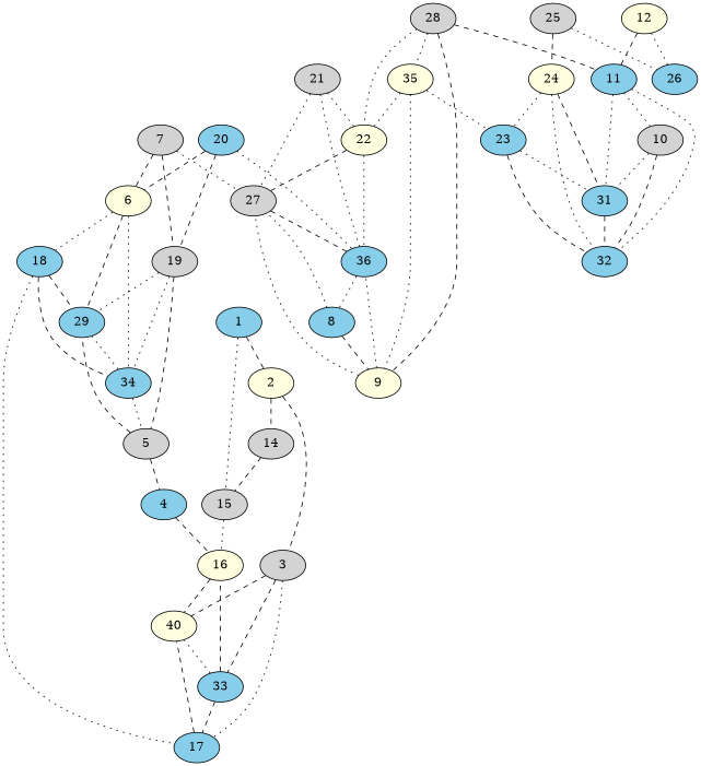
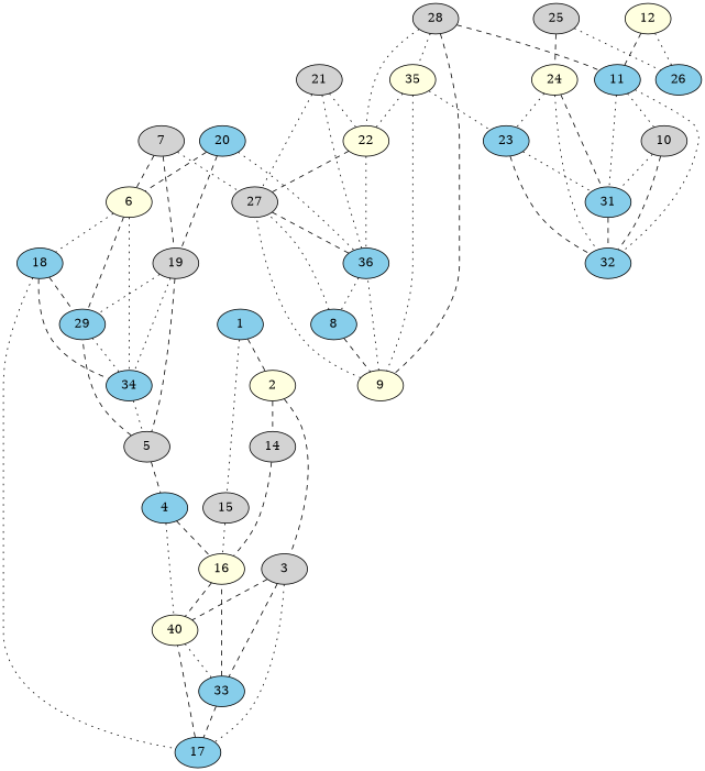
  graph {
    node [aaLength=5 fillcolor=skyblue sequence=TPTIELICG style=filled type=0]
    edge [distance0=2.0 frequency=1 style=dotted type0=2]
    1 [aaLength=9]
    2 [aaLength=14 fillcolor=lightyellow sequence=SEAQREAIINSARA]
    15 [aaLength=14 fillcolor=lightgrey sequence=SEAQREAIINSARA]
    14 [aaLength=9 fillcolor=lightgrey]
    3 [fillcolor=lightgrey sequence=SSSFL]
    16 [fillcolor=lightyellow sequence=SSSFL]
    17 [aaLength=12 sequence=DKALREELVTLT]
    n8 [fillcolor=lightyellow label=40 sequence=SSIIR type=1]
    33 [sequence=SSIIR type=1]
    4 [aaLength=12 sequence=DKALREELVTLT]
    5 [aaLength=6 fillcolor=lightgrey sequence=KHVAQA]
    29 [aaLength=8 sequence=EFWVFCAD type=1]
    34 [aaLength=8 sequence=EFWVFCAD type=1]
    6 [aaLength=8 fillcolor=lightyellow sequence=FNRHLQIC]
    18 [aaLength=6 sequence=KHVAQA]
    7 [aaLength=26 fillcolor=lightgrey sequence=LAEQLLLGVVDTAMMAQNALIAAESL]
    19 [aaLength=8 fillcolor=lightgrey sequence=FNRHLQIC]
    27 [fillcolor=lightgrey sequence=GGVYI type=1]
    36 [sequence=GGVYI type=1]
    8 [sequence=GGLRN]
    9 [aaLength=9 fillcolor=lightyellow sequence=NIEAVTKLL]
    10 [fillcolor=lightgrey sequence=PASIL]
    31 [aaLength=3 sequence=VHE type=1]
    32 [aaLength=3 sequence=VHE type=1]
    11 [aaLength=18 sequence=DKGALAQYDEQLAEYYLT]
    12 [aaLength=11 fillcolor=lightyellow sequence=TWSDHIRRTII]
    26 [aaLength=9 sequence=FILDYLHKQ]
    25 [aaLength=11 fillcolor=lightgrey sequence=TWSDHIRRTII]
    24 [aaLength=18 fillcolor=lightyellow sequence=DKGALAQYDEQLAEYYLT]
    23 [sequence=PASIL]
    20 [aaLength=26 sequence=LAEQLLLGVVDTAMMAQNALIAAESL]
    21 [fillcolor=lightgrey sequence=GGLRN]
    22 [aaLength=9 fillcolor=lightyellow sequence=NIEAVTKLL]
    28 [aaLength=10 fillcolor=lightgrey sequence=VLPLFGLCLG type=1]
    35 [aaLength=10 fillcolor=lightyellow sequence=VLPLFGLCLG type=1]
    1 -- 2 [distance0=22.86839 style=dashed type0=3]
    1 -- 15 [distance0=21.67549]
    2 -- 14 [distance0=21.68358 style=dashed]
    2 -- 3 [style=dashed type0=4]
    15 -- 16 [type0=4]
-   14 -- 15 [distance0=22.88638 distance1=12.0 frequency=2 style=dashed type0=3 type1=4]
+   14 -- 16 [distance0=22.88638 distance1=12.0 frequency=2 style=dashed type0=3 type1=4]
    3 -- 17 [distance0=14.22545 type0=1]
    3 -- n8 [distance0=17.50657 distance1=2.0 frequency=2 style=dashed type1=4]
    3 -- 33 [distance0=17.50657 style=dashed type0=3]
    16 -- n8 [distance0=16.67801 style=dashed]
    17 -- n8 [distance0=19.0672 style=dashed type0=3]
    n8 -- 33 [distance0=0.0 type0=1]
    33 -- 16 [distance0=16.67801 style=dashed]
    33 -- 17 [style=dashed type0=4]
    4 -- 16 [distance0=14.23272 style=dashed type0=1]
+   4 -- n8 [distance0=18.17471 type0=3]
    5 -- 4 [distance0=15.61584 style=dashed type0=1]
    5 -- 29 [distance0=16.2735 distance1=1.0 frequency=2 style=dashed type1=4]
    29 -- 34 [distance0=0.0 type0=1]
    34 -- 5 [distance0=16.2735]
    6 -- 29 [distance0=17.98038 style=dashed type0=1]
    6 -- 34 [distance0=17.98038]
    6 -- 18 [distance0=18.8883 type0=3]
    18 -- 17 [distance0=15.60773 type0=1]
    18 -- 29 [distance0=17.16714 style=dashed]
    18 -- 34 [distance0=17.16714 distance1=1.0 frequency=2 style=dashed type0=3 type1=4]
    7 -- 6 [distance0=20.96313 style=dashed type0=3]
    7 -- 19 [distance0=20.55724 style=dashed]
    7 -- 27 [type0=4]
    19 -- 5 [distance0=18.95192 style=dashed type0=3]
    19 -- 29 [distance0=17.37265 type0=1]
    19 -- 34 [distance0=17.37265]
    27 -- 36 [distance0=0.0 style=dashed type0=1]
    36 -- 8 [distance0=13.66405]
    8 -- 27 [distance0=13.66405]
    8 -- 9 [distance0=6.333441 distance1=0.0 frequency=2 style=dashed type0=1 type1=5]
    9 -- 27 [distance0=16.69747]
    9 -- 36 [distance0=16.69747 type0=3]
    10 -- 31 [distance0=9.399623 type0=1]
    10 -- 32 [distance0=9.399623 distance1=0.0 frequency=2 style=dashed type1=5]
    31 -- 32 [distance0=0.0 style=dashed type0=1]
    11 -- 10 [distance0=19.14024 type0=1]
    11 -- 31 [distance0=21.7451]
    11 -- 32 [distance0=21.7451 type0=3]
    12 -- 11 [distance0=27.40493 style=dashed]
    12 -- 26 [distance0=30.46744 type0=3]
    25 -- 26 [distance0=23.78212 distance1=5.0 frequency=2 type0=1 type1=4]
    25 -- 24 [distance0=27.40993 style=dashed]
    24 -- 31 [distance0=22.6631 style=dashed]
    24 -- 32 [distance0=22.6631 type0=3]
    24 -- 23 [distance0=19.12001 type0=1]
    23 -- 31 [distance0=10.22829 distance1=0.0 frequency=2 type0=1 type1=5]
    23 -- 32 [distance0=10.22829 style=dashed]
    20 -- 6 [distance0=20.49276 style=dashed]
    20 -- 19 [distance0=21.00666 style=dashed type0=3]
    20 -- 36 [type0=4]
    21 -- 27 [distance0=14.398]
    21 -- 36 [distance0=14.398 type0=3]
    21 -- 22 [distance0=6.361897 distance1=0.0 frequency=2 type0=1 type1=5]
    22 -- 27 [distance0=17.18427 style=dashed]
    22 -- 36 [distance0=17.18427 type0=3]
    28 -- 9 [distance0=19.35989 style=dashed]
    28 -- 11 [distance0=12.0 style=dashed type0=4]
    28 -- 22 [distance0=19.78128 type0=3]
    28 -- 35 [distance0=0.0 type0=1]
    35 -- 9 [distance0=19.35989]
    35 -- 23 [distance0=12.0 type0=4]
    35 -- 22 [distance0=19.78128 type0=3]
  }
